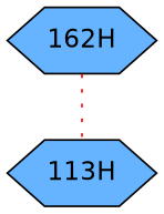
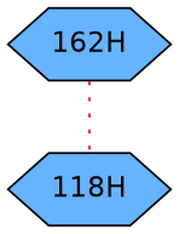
  graph {
    fontname="DejaVu Sans"
    node [fillcolor="#66B3FF" style=radial shape=hexagon fontname="DejaVu Sans"]
    "162H"
-   "113H"
+   "113H" [label="118H"]
    "162H" -- "113H" [penwidth=1 color=red style=dotted fontname="DejaVu Sans"]
  }
